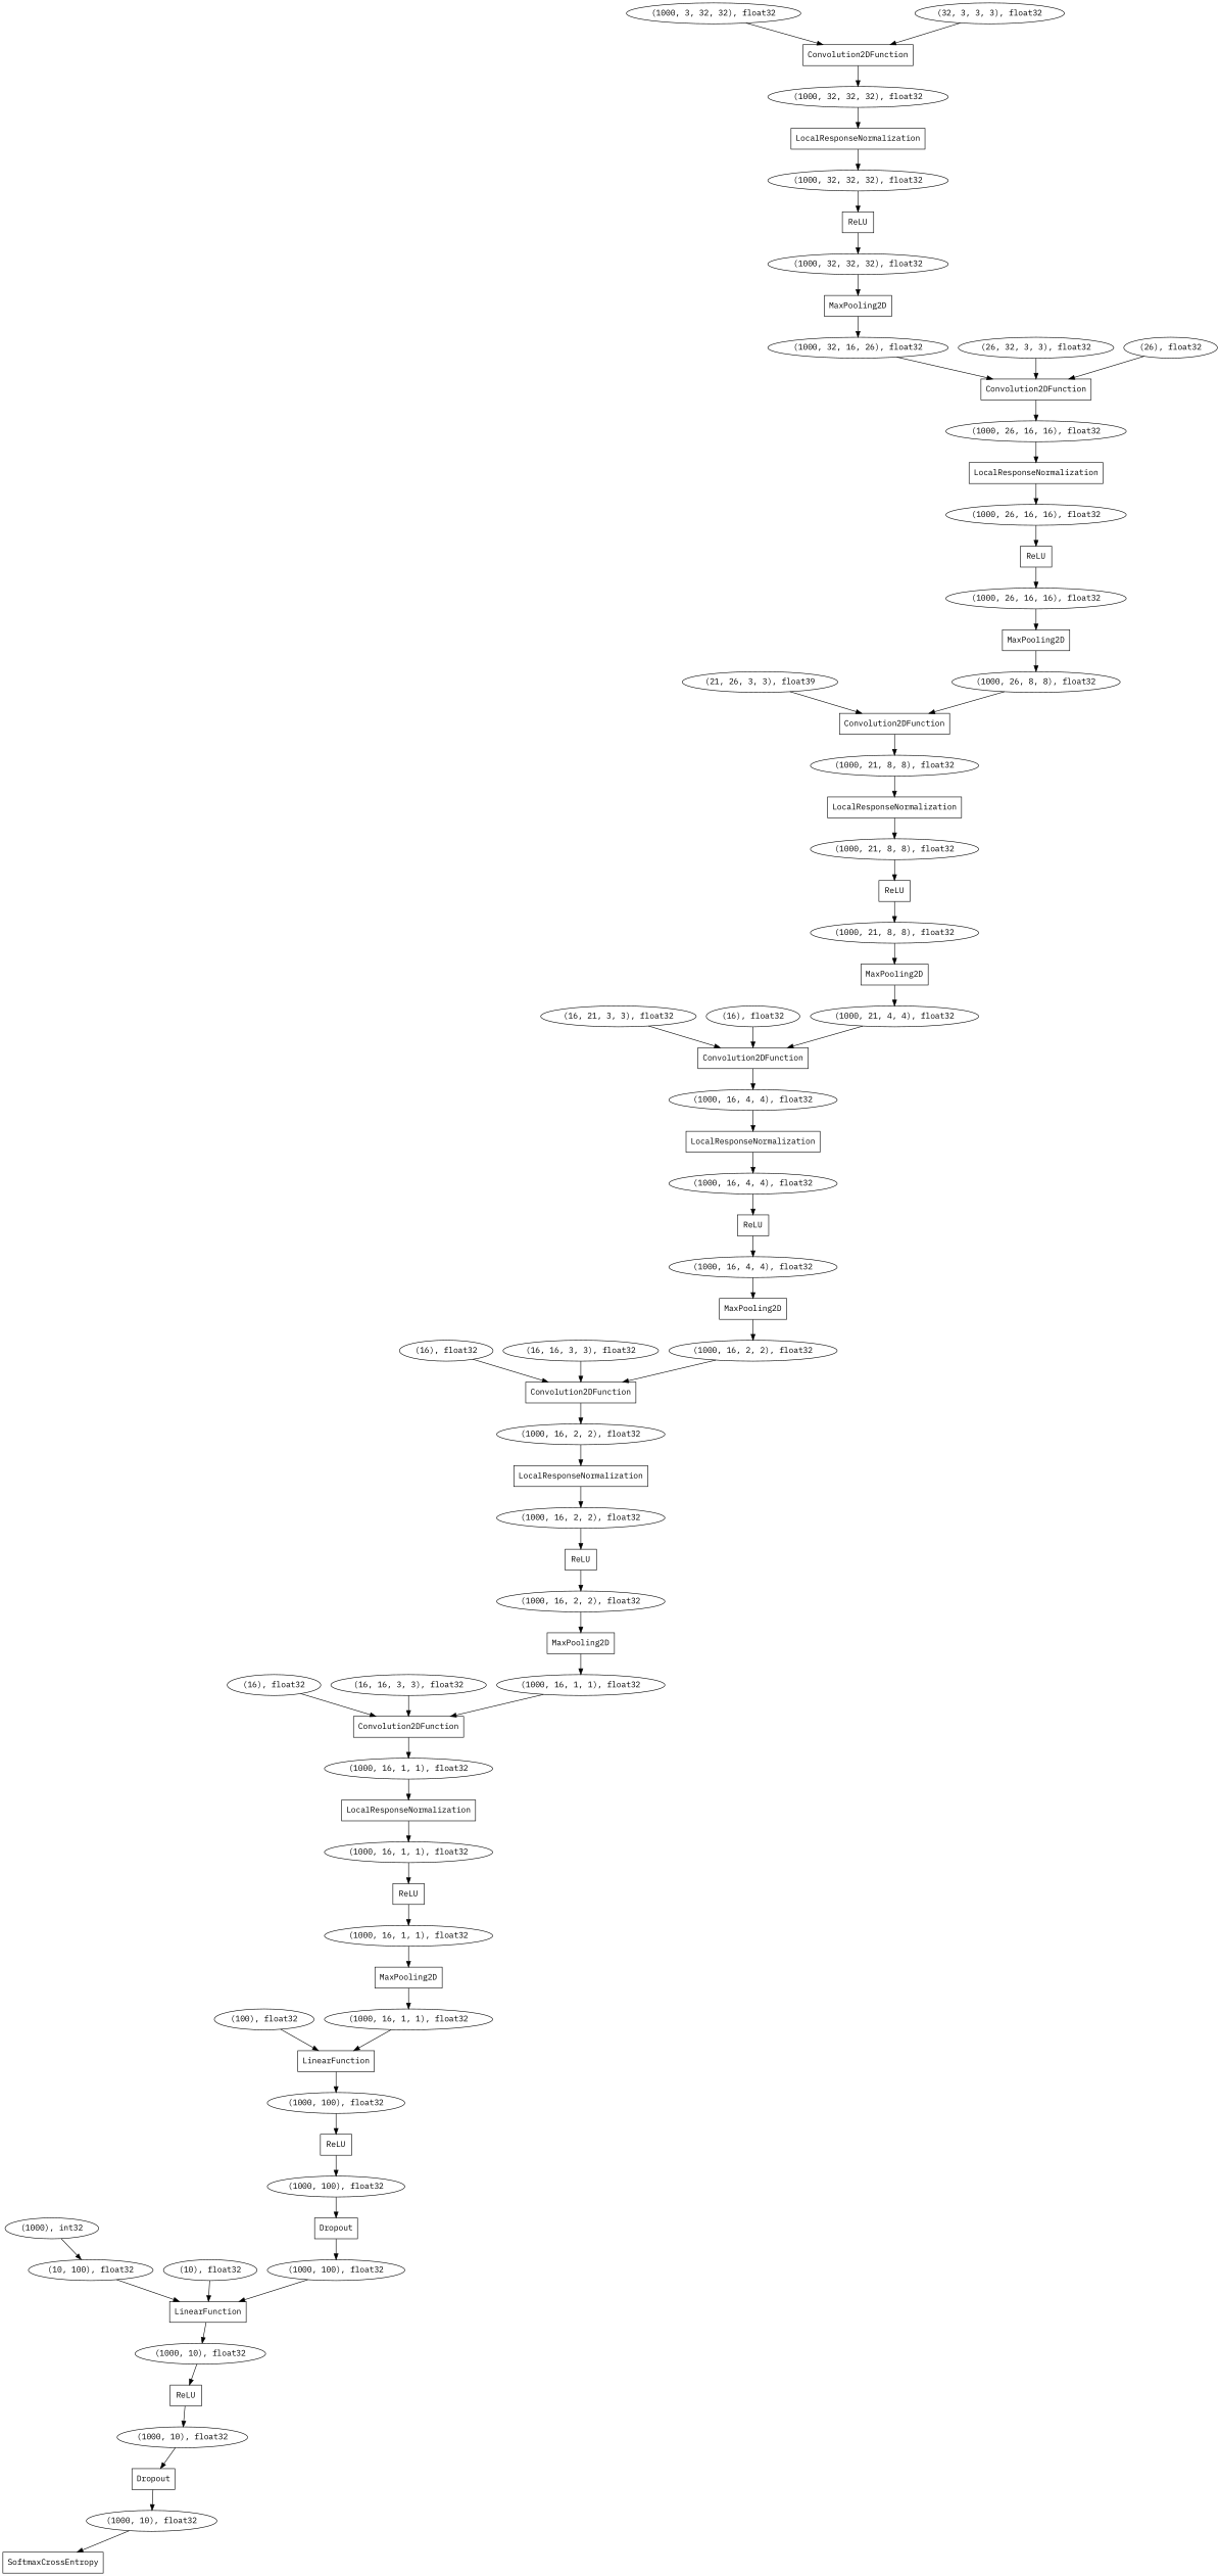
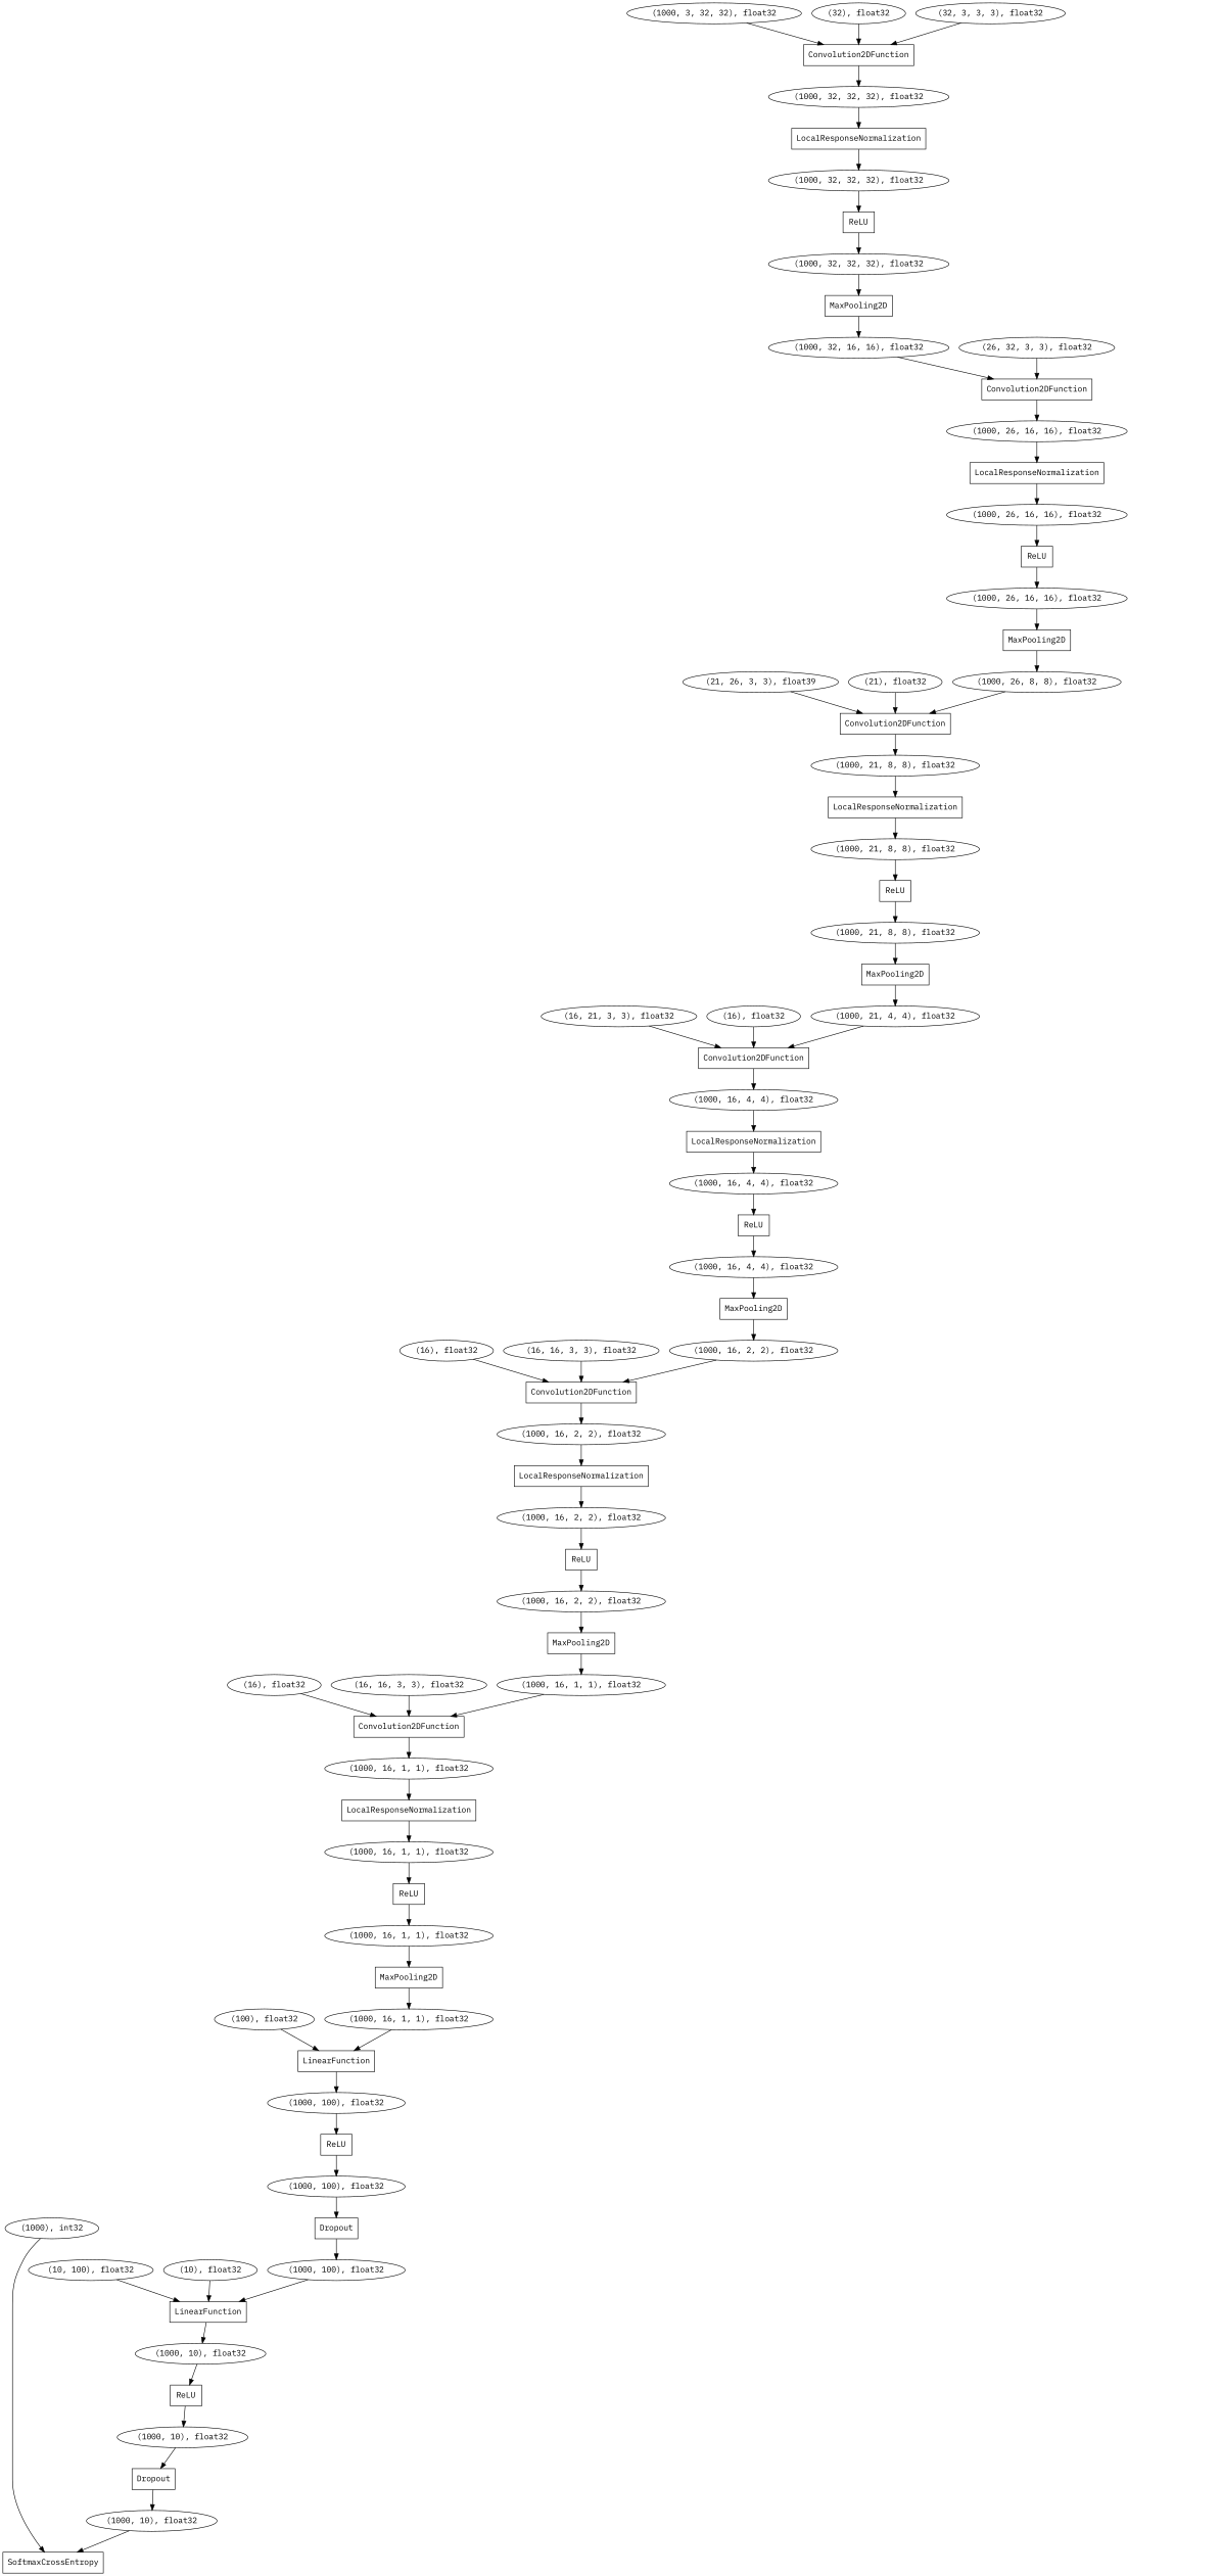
  digraph {
    fontname="IBM Plex Mono"
    node [fontname="IBM Plex Mono" shape=oval]
    edge [fontname="IBM Plex Mono"]
    n1 [label="(1000, 26, 16, 16), float32"]
    n2 [label=ReLU shape=box]
    n3 [label="(1000, 26, 16, 16), float32"]
    n4 [label=ReLU shape=box]
    n5 [label="(1000, 16, 1, 1), float32"]
    n6 [label=MaxPooling2D shape=box]
    n7 [label="(1000, 21, 8, 8), float32"]
    n8 [label=ReLU shape=box]
    n9 [label="(1000, 21, 8, 8), float32"]
    n10 [label="(1000, 3, 32, 32), float32"]
    n11 [label=Convolution2DFunction shape=box]
    n12 [label="(1000, 32, 32, 32), float32"]
    n13 [label=ReLU shape=box]
    n14 [label="(1000, 16, 4, 4), float32"]
    n15 [label=MaxPooling2D shape=box]
    n16 [label="(1000, 16, 1, 1), float32"]
    n17 [label=ReLU shape=box]
    n18 [label="(1000, 100), float32"]
    n19 [label=Dropout shape=box]
    n20 [label=Convolution2DFunction shape=box]
    n21 [label="(1000, 16, 1, 1), float32"]
    n22 [label=LocalResponseNormalization shape=box]
    n23 [label=LinearFunction shape=box]
    n24 [label="(1000, 16, 2, 2), float32"]
    n25 [label=ReLU shape=box]
    n26 [label="(1000, 16, 2, 2), float32"]
    n27 [label="(1000, 100), float32"]
    n28 [label=MaxPooling2D shape=box]
    n29 [label="(1000, 21, 4, 4), float32"]
    n30 [label=Convolution2DFunction shape=box]
    n31 [label="(1000, 16, 4, 4), float32"]
    n32 [label=LocalResponseNormalization shape=box]
    n33 [label="(16), float32"]
    n34 [label=LocalResponseNormalization shape=box]
    n35 [label="(1000, 32, 32, 32), float32"]
    n36 [label="(1000, 26, 8, 8), float32"]
    n37 [label=Convolution2DFunction shape=box]
    n38 [label="(1000, 21, 8, 8), float32"]
    n39 [label="(1000, 16, 4, 4), float32"]
    n40 [label=Convolution2DFunction shape=box]
    n41 [label="(1000, 26, 16, 16), float32"]
    n42 [label=LocalResponseNormalization shape=box]
    n43 [label=ReLU shape=box]
    n44 [label="(1000, 16, 2, 2), float32"]
    n45 [label=Convolution2DFunction shape=box]
    n46 [label="(1000, 16, 2, 2), float32"]
    n47 [label=LocalResponseNormalization shape=box]
    n48 [label="(1000, 100), float32"]
+   n49 [label="(32), float32"]
    n50 [label=LocalResponseNormalization shape=box]
    n51 [label="(16, 16, 3, 3), float32"]
    n52 [label="(16), float32"]
    n53 [label=MaxPooling2D shape=box]
    n54 [label=MaxPooling2D shape=box]
    n55 [label=LinearFunction shape=box]
    n56 [label="(16, 16, 3, 3), float32"]
    n57 [label="(1000, 16, 1, 1), float32"]
    n58 [label="(1000, 10), float32"]
    n59 [label=SoftmaxCrossEntropy shape=box]
    n60 [label="(1000, 10), float32"]
    n61 [label=ReLU shape=box]
    n62 [label="(1000, 32, 32, 32), float32"]
    n63 [label=MaxPooling2D shape=box]
    n64 [label="(16, 21, 3, 3), float32"]
    n65 [label="(1000, 16, 1, 1), float32"]
    n66 [label="(16), float32"]
-   n67 [label="(1000, 32, 16, 26), float32"]
+   n67 [label="(1000, 32, 16, 16), float32"]
    n68 [label="(1000, 10), float32"]
    n69 [label=Dropout shape=box]
    n70 [label="(32, 3, 3, 3), float32"]
    n71 [label="(21, 26, 3, 3), float39"]
    n72 [label="(26, 32, 3, 3), float32"]
    n73 [label="(1000), int32"]
    n74 [label="(100), float32"]
+   n75 [label="(21), float32"]
    n76 [label="(10, 100), float32"]
    n77 [label="(10), float32"]
-   n78 [label="(26), float32"]
    n1 -> n2
    n2 -> n3
    n3 -> n53
    n4 -> n5
    n5 -> n6
    n6 -> n16
    n7 -> n8
    n8 -> n9
    n9 -> n28
    n10 -> n11
    n11 -> n12
    n12 -> n34
    n13 -> n14
    n14 -> n15
    n15 -> n44
    n16 -> n23
    n17 -> n18
    n18 -> n19
    n19 -> n48
    n20 -> n21
    n21 -> n22
    n22 -> n65
    n23 -> n27
    n24 -> n25
    n25 -> n26
    n26 -> n54
    n27 -> n17
    n28 -> n29
    n29 -> n30
    n30 -> n31
    n31 -> n32
    n32 -> n39
    n33 -> n20
    n34 -> n35
    n35 -> n43
    n36 -> n37
    n37 -> n38
    n38 -> n47
    n39 -> n13
    n40 -> n41
    n41 -> n42
    n42 -> n1
    n43 -> n62
    n44 -> n45
    n45 -> n46
    n46 -> n50
    n47 -> n7
    n48 -> n55
+   n49 -> n11
    n50 -> n24
    n51 -> n20
    n52 -> n45
    n53 -> n36
    n54 -> n57
    n55 -> n60
    n56 -> n45
    n57 -> n20
    n58 -> n59
    n60 -> n61
    n61 -> n68
    n62 -> n63
    n63 -> n67
    n64 -> n30
    n65 -> n4
    n66 -> n30
    n67 -> n40
    n68 -> n69
    n69 -> n58
    n70 -> n11
    n71 -> n37
    n72 -> n40
-   n73 -> n76
+   n73 -> n59
    n74 -> n23
+   n75 -> n37
    n76 -> n55
    n77 -> n55
-   n78 -> n40
  }
